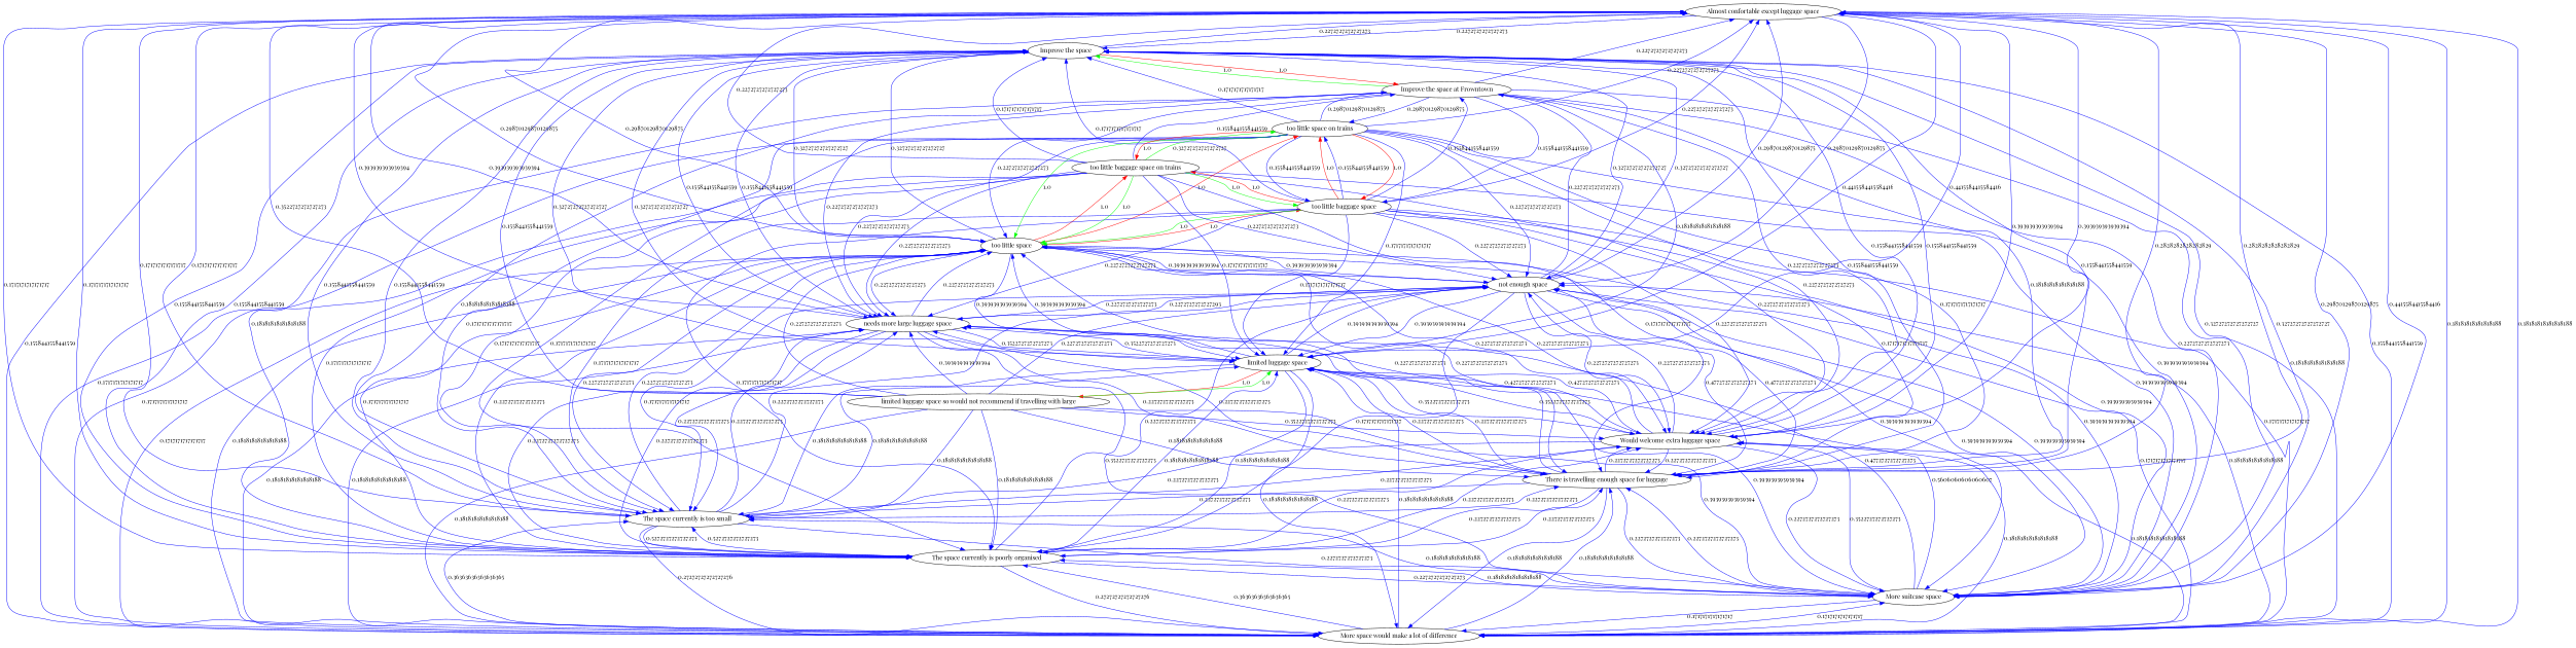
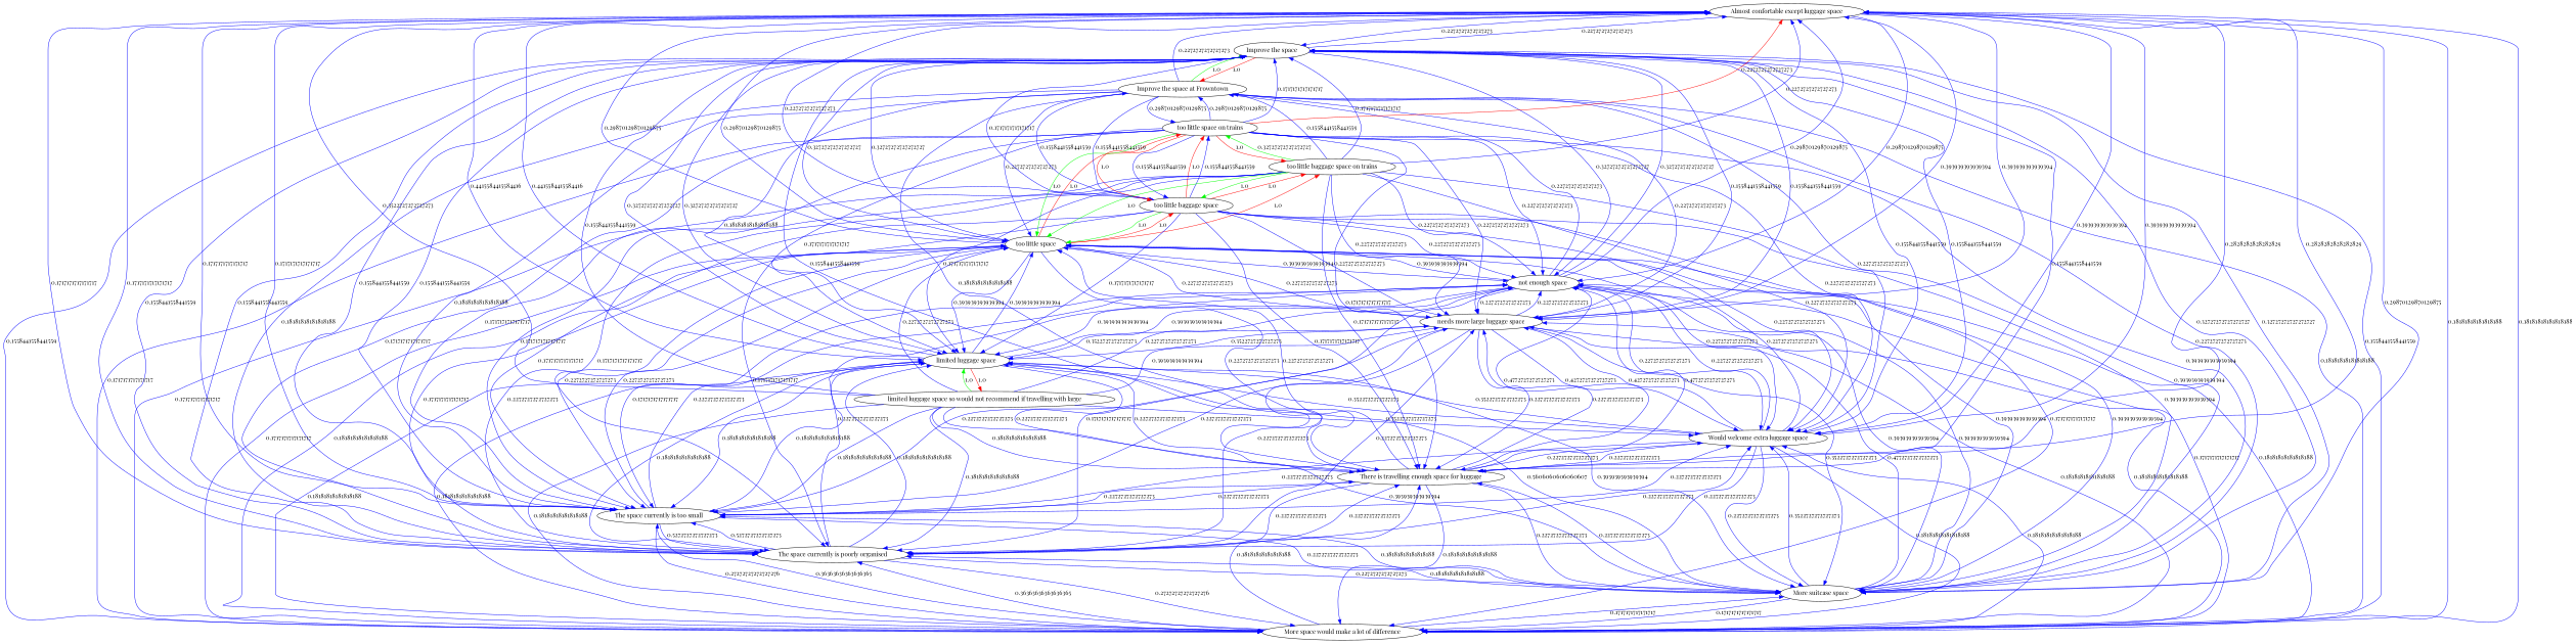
  digraph {
    fontname="Playfair Display"
    node [fontname="Playfair Display"]
    edge [color=blue fontname="Playfair Display"]
    "Almost confortable except luggage space"
    "Improve the space"
    "More space would make a lot of difference"
    "More suitcase space"
    "The space currently is poorly organised"
    "The space currently is too small"
    n7 [label="There is travelling enough space for luggage"]
    "Would welcome extra luggage space"
    "limited luggage space"
    "needs more large luggage space"
    "not enough space"
    "too little space"
    "Improve the space at Frowntown"
    "limited luggage space so would not recommend if travelling with large"
    "too little baggage space"
    "too little space on trains"
    "too little baggage space on trains"
    "Almost confortable except luggage space" -> "Improve the space" [label=0.2272727272727273]
    "Almost confortable except luggage space" -> "More space would make a lot of difference" [label=0.18181818181818188]
    "Almost confortable except luggage space" -> "More suitcase space" [label=0.29870129870129875]
    "Almost confortable except luggage space" -> "The space currently is poorly organised" [label=0.1717171717171717]
    "Almost confortable except luggage space" -> "The space currently is too small" [label=0.1717171717171717]
    "Almost confortable except luggage space" -> n7 [label=0.2828282828282829]
    "Almost confortable except luggage space" -> "Would welcome extra luggage space" [label=0.393939393939394]
    "Almost confortable except luggage space" -> "limited luggage space" [label=0.4415584415584416]
    "Almost confortable except luggage space" -> "needs more large luggage space" [label=0.393939393939394]
    "Almost confortable except luggage space" -> "not enough space" [label=0.29870129870129875]
    "Almost confortable except luggage space" -> "too little space" [label=0.29870129870129875]
    "Improve the space" -> "Almost confortable except luggage space" [label=0.2272727272727273]
    "Improve the space" -> "More space would make a lot of difference" [label=0.1558441558441559]
    "Improve the space" -> "More suitcase space" [label=0.32727272727272727]
    "Improve the space" -> "The space currently is poorly organised" [label=0.1558441558441559]
    "Improve the space" -> "The space currently is too small" [label=0.1558441558441559]
    "Improve the space" -> n7 [label=0.1558441558441559]
    "Improve the space" -> "Would welcome extra luggage space" [label=0.1558441558441559]
    "Improve the space" -> "limited luggage space" [label=0.32727272727272727]
    "Improve the space" -> "needs more large luggage space" [label=0.1558441558441559]
    "Improve the space" -> "not enough space" [label=0.32727272727272727]
    "Improve the space" -> "too little space" [label=0.32727272727272727]
    "Improve the space" -> "Improve the space at Frowntown" [color=red label=1.0]
    "More space would make a lot of difference" -> "Almost confortable except luggage space" [label=0.18181818181818188]
    "More space would make a lot of difference" -> "Improve the space" [label=0.1558441558441559]
    "More space would make a lot of difference" -> "More suitcase space" [label=0.1717171717171717]
    "More space would make a lot of difference" -> "The space currently is poorly organised" [label=0.36363636363636365]
    "More space would make a lot of difference" -> "The space currently is too small" [label=0.36363636363636365]
    "More space would make a lot of difference" -> n7 [label=0.18181818181818188]
    "More space would make a lot of difference" -> "Would welcome extra luggage space" [label=0.18181818181818188]
    "More space would make a lot of difference" -> "limited luggage space" [label=0.18181818181818188]
    "More space would make a lot of difference" -> "needs more large luggage space" [label=0.18181818181818188]
    "More space would make a lot of difference" -> "not enough space" [label=0.18181818181818188]
    "More space would make a lot of difference" -> "too little space" [label=0.18181818181818188]
-   "More suitcase space" -> "Almost confortable except luggage space" [label=0.4415584415584416]
    "More suitcase space" -> "Improve the space" [label=0.32727272727272727]
    "More suitcase space" -> "More space would make a lot of difference" [label=0.1717171717171717]
    "More suitcase space" -> "The space currently is poorly organised" [label=0.18181818181818188]
    "More suitcase space" -> "The space currently is too small" [label=0.18181818181818188]
    "More suitcase space" -> n7 [label=0.2272727272727273]
    "More suitcase space" -> "Would welcome extra luggage space" [label=0.3522727272727273]
    "More suitcase space" -> "limited luggage space" [label=0.5606060606060607]
    "More suitcase space" -> "needs more large luggage space" [label=0.4772727272727273]
    "More suitcase space" -> "not enough space" [label=0.393939393939394]
    "More suitcase space" -> "too little space" [label=0.393939393939394]
    "The space currently is poorly organised" -> "Almost confortable except luggage space" [label=0.1717171717171717]
    "The space currently is poorly organised" -> "Improve the space" [label=0.1558441558441559]
    "The space currently is poorly organised" -> "More space would make a lot of difference" [label=0.27272727272727276]
    "The space currently is poorly organised" -> "More suitcase space" [label=0.2272727272727273]
    "The space currently is poorly organised" -> "The space currently is too small" [label=0.5272727272727273]
    "The space currently is poorly organised" -> n7 [label=0.2272727272727273]
    "The space currently is poorly organised" -> "Would welcome extra luggage space" [label=0.2272727272727273]
    "The space currently is poorly organised" -> "limited luggage space" [label=0.18181818181818188]
    "The space currently is poorly organised" -> "needs more large luggage space" [label=0.2272727272727273]
    "The space currently is poorly organised" -> "not enough space" [label=0.2272727272727273]
    "The space currently is poorly organised" -> "too little space" [label=0.2272727272727273]
    "The space currently is too small" -> "Almost confortable except luggage space" [label=0.1717171717171717]
    "The space currently is too small" -> "Improve the space" [label=0.1558441558441559]
    "The space currently is too small" -> "More space would make a lot of difference" [label=0.27272727272727276]
    "The space currently is too small" -> "More suitcase space" [label=0.2272727272727273]
    "The space currently is too small" -> "The space currently is poorly organised" [label=0.5272727272727273]
    "The space currently is too small" -> n7 [label=0.2272727272727273]
    "The space currently is too small" -> "Would welcome extra luggage space" [label=0.2272727272727273]
    "The space currently is too small" -> "limited luggage space" [label=0.18181818181818188]
    "The space currently is too small" -> "needs more large luggage space" [label=0.2272727272727273]
    "The space currently is too small" -> "not enough space" [label=0.2272727272727273]
    "The space currently is too small" -> "too little space" [label=0.2272727272727273]
    n7 -> "Almost confortable except luggage space" [label=0.2828282828282829]
    n7 -> "Improve the space" [label=0.1558441558441559]
    n7 -> "More space would make a lot of difference" [label=0.18181818181818188]
    n7 -> "More suitcase space" [label=0.2272727272727273]
    n7 -> "The space currently is poorly organised" [label=0.2272727272727273]
    n7 -> "The space currently is too small" [label=0.2272727272727273]
    n7 -> "Would welcome extra luggage space" [label=0.2272727272727273]
    n7 -> "limited luggage space" [label=0.2272727272727273]
    n7 -> "needs more large luggage space" [label=0.2272727272727273]
    n7 -> "not enough space" [label=0.4772727272727273]
    n7 -> "too little space" [label=0.2272727272727273]
    "Would welcome extra luggage space" -> "Almost confortable except luggage space" [label=0.393939393939394]
    "Would welcome extra luggage space" -> "Improve the space" [label=0.1558441558441559]
    "Would welcome extra luggage space" -> "More space would make a lot of difference" [label=0.18181818181818188]
    "Would welcome extra luggage space" -> "More suitcase space" [label=0.2272727272727273]
    "Would welcome extra luggage space" -> "The space currently is poorly organised" [label=0.2272727272727273]
    "Would welcome extra luggage space" -> "The space currently is too small" [label=0.2272727272727273]
    "Would welcome extra luggage space" -> n7 [label=0.2272727272727273]
    "Would welcome extra luggage space" -> "limited luggage space" [label=0.3522727272727273]
    "Would welcome extra luggage space" -> "needs more large luggage space" [label=0.4272727272727273]
    "Would welcome extra luggage space" -> "not enough space" [label=0.2272727272727273]
    "Would welcome extra luggage space" -> "too little space" [label=0.2272727272727273]
    "limited luggage space" -> "Almost confortable except luggage space" [label=0.4415584415584416]
    "limited luggage space" -> "Improve the space" [label=0.32727272727272727]
    "limited luggage space" -> "More space would make a lot of difference" [label=0.18181818181818188]
    "limited luggage space" -> "More suitcase space" [label=0.393939393939394]
    "limited luggage space" -> "The space currently is poorly organised" [label=0.18181818181818188]
    "limited luggage space" -> "The space currently is too small" [label=0.18181818181818188]
    "limited luggage space" -> n7 [label=0.2272727272727273]
    "limited luggage space" -> "Would welcome extra luggage space" [label=0.3522727272727273]
    "limited luggage space" -> "needs more large luggage space" [label=0.3522727272727273]
    "limited luggage space" -> "not enough space" [label=0.393939393939394]
    "limited luggage space" -> "too little space" [label=0.393939393939394]
    "limited luggage space" -> "limited luggage space so would not recommend if travelling with large" [color=red label=1.0]
    "needs more large luggage space" -> "Almost confortable except luggage space" [label=0.393939393939394]
    "needs more large luggage space" -> "Improve the space" [label=0.1558441558441559]
    "needs more large luggage space" -> "More space would make a lot of difference" [label=0.18181818181818188]
    "needs more large luggage space" -> "More suitcase space" [label=0.3522727272727273]
    "needs more large luggage space" -> "The space currently is poorly organised" [label=0.2272727272727273]
    "needs more large luggage space" -> "The space currently is too small" [label=0.2272727272727273]
    "needs more large luggage space" -> n7 [label=0.2272727272727273]
    "needs more large luggage space" -> "Would welcome extra luggage space" [label=0.4272727272727273]
    "needs more large luggage space" -> "limited luggage space" [label=0.3522727272727273]
-   "needs more large luggage space" -> "not enough space" [label=0.2272727272727293]
+   "needs more large luggage space" -> "not enough space" [label=0.2272727272727273]
    "needs more large luggage space" -> "too little space" [label=0.2272727272727273]
    "not enough space" -> "Almost confortable except luggage space" [label=0.29870129870129875]
    "not enough space" -> "Improve the space" [label=0.32727272727272727]
    "not enough space" -> "More space would make a lot of difference" [label=0.1717171717171717]
    "not enough space" -> "More suitcase space" [label=0.393939393939394]
    "not enough space" -> "The space currently is poorly organised" [label=0.1717171717171717]
    "not enough space" -> "The space currently is too small" [label=0.1717171717171717]
    "not enough space" -> n7 [label=0.4772727272727273]
    "not enough space" -> "Would welcome extra luggage space" [label=0.2272727272727273]
    "not enough space" -> "limited luggage space" [label=0.393939393939394]
    "not enough space" -> "needs more large luggage space" [label=0.2272727272727273]
    "not enough space" -> "too little space" [label=0.393939393939394]
    "not enough space" -> "Improve the space at Frowntown" [label=0.2272727272727273]
    "too little space" -> "Almost confortable except luggage space" [label=0.29870129870129875]
    "too little space" -> "Improve the space" [label=0.32727272727272727]
    "too little space" -> "More space would make a lot of difference" [label=0.1717171717171717]
    "too little space" -> "More suitcase space" [label=0.393939393939394]
    "too little space" -> "The space currently is poorly organised" [label=0.1717171717171717]
    "too little space" -> "The space currently is too small" [label=0.2272727272727273]
    "too little space" -> n7 [label=0.2272727272727273]
    "too little space" -> "Would welcome extra luggage space" [label=0.2272727272727273]
    "too little space" -> "limited luggage space" [label=0.393939393939394]
    "too little space" -> "needs more large luggage space" [label=0.2272727272727273]
    "too little space" -> "not enough space" [label=0.393939393939394]
    "too little space" -> "too little baggage space" [color=red label=1.0]
    "too little space" -> "too little space on trains" [color=red label=1.0]
    "too little space" -> "too little baggage space on trains" [color=red label=1.0]
    "Improve the space at Frowntown" -> "Almost confortable except luggage space" [label=0.2272727272727273]
    "Improve the space at Frowntown" -> "Improve the space" [color=green label=1.0]
    "Improve the space at Frowntown" -> "More space would make a lot of difference" [label=0.18181818181818188]
    "Improve the space at Frowntown" -> "More suitcase space" [label=0.2272727272727273]
    "Improve the space at Frowntown" -> "The space currently is poorly organised" [label=0.18181818181818188]
    "Improve the space at Frowntown" -> "The space currently is too small" [label=0.18181818181818188]
    "Improve the space at Frowntown" -> n7 [label=0.18181818181818188]
    "Improve the space at Frowntown" -> "Would welcome extra luggage space" [label=0.2272727272727273]
    "Improve the space at Frowntown" -> "limited luggage space" [label=0.18181818181818188]
    "Improve the space at Frowntown" -> "needs more large luggage space" [label=0.2272727272727273]
    "Improve the space at Frowntown" -> "too little space" [label=0.2272727272727273]
    "Improve the space at Frowntown" -> "too little baggage space" [label=0.1558441558441559]
    "Improve the space at Frowntown" -> "too little space on trains" [label=0.29870129870129875]
    "limited luggage space so would not recommend if travelling with large" -> "Almost confortable except luggage space" [label=0.3522727272727273]
    "limited luggage space so would not recommend if travelling with large" -> "Improve the space" [label=0.1558441558441559]
    "limited luggage space so would not recommend if travelling with large" -> "More space would make a lot of difference" [label=0.18181818181818188]
    "limited luggage space so would not recommend if travelling with large" -> "More suitcase space" [label=0.393939393939394]
    "limited luggage space so would not recommend if travelling with large" -> "The space currently is poorly organised" [label=0.18181818181818188]
    "limited luggage space so would not recommend if travelling with large" -> "The space currently is too small" [label=0.18181818181818188]
    "limited luggage space so would not recommend if travelling with large" -> n7 [label=0.18181818181818188]
    "limited luggage space so would not recommend if travelling with large" -> "Would welcome extra luggage space" [label=0.3522727272727273]
    "limited luggage space so would not recommend if travelling with large" -> "limited luggage space" [color=green label=1.0]
    "limited luggage space so would not recommend if travelling with large" -> "needs more large luggage space" [label=0.393939393939394]
    "limited luggage space so would not recommend if travelling with large" -> "not enough space" [label=0.2272727272727273]
    "limited luggage space so would not recommend if travelling with large" -> "too little space" [label=0.2272727272727273]
    "too little baggage space" -> "Almost confortable except luggage space" [label=0.2272727272727273]
    "too little baggage space" -> "Improve the space" [label=0.1717171717171717]
    "too little baggage space" -> "More space would make a lot of difference" [label=0.1717171717171717]
    "too little baggage space" -> "More suitcase space" [label=0.393939393939394]
    "too little baggage space" -> "The space currently is poorly organised" [label=0.1717171717171717]
    "too little baggage space" -> "The space currently is too small" [label=0.1717171717171717]
    "too little baggage space" -> n7 [label=0.1717171717171717]
    "too little baggage space" -> "Would welcome extra luggage space" [label=0.2272727272727273]
    "too little baggage space" -> "limited luggage space" [label=0.1717171717171717]
    "too little baggage space" -> "needs more large luggage space" [label=0.2272727272727273]
    "too little baggage space" -> "not enough space" [label=0.2272727272727273]
    "too little baggage space" -> "too little space" [color=green label=1.0]
    "too little baggage space" -> "Improve the space at Frowntown" [label=0.1558441558441559]
    "too little baggage space" -> "too little space on trains" [color=red label=1.0]
    "too little baggage space" -> "too little space on trains" [label=0.1558441558441559]
    "too little baggage space" -> "too little baggage space on trains" [color=red label=1.0]
-   "too little space on trains" -> "Almost confortable except luggage space" [label=0.2272727272727273]
+   "too little space on trains" -> "Almost confortable except luggage space" [color=red label=0.2272727272727273]
    "too little space on trains" -> "Improve the space" [label=0.1717171717171717]
    "too little space on trains" -> "More space would make a lot of difference" [label=0.1717171717171717]
    "too little space on trains" -> "More suitcase space" [label=0.393939393939394]
    "too little space on trains" -> "The space currently is poorly organised" [label=0.1717171717171717]
    "too little space on trains" -> "The space currently is too small" [label=0.1717171717171717]
    "too little space on trains" -> n7 [label=0.1717171717171717]
    "too little space on trains" -> "Would welcome extra luggage space" [label=0.2272727272727273]
    "too little space on trains" -> "limited luggage space" [label=0.1717171717171717]
    "too little space on trains" -> "needs more large luggage space" [label=0.2272727272727273]
    "too little space on trains" -> "not enough space" [label=0.2272727272727273]
    "too little space on trains" -> "too little space" [color=green label=1.0]
    "too little space on trains" -> "Improve the space at Frowntown" [label=0.29870129870129875]
    "too little space on trains" -> "too little baggage space" [color=red label=1.0]
    "too little space on trains" -> "too little baggage space" [label=0.1558441558441559]
    "too little space on trains" -> "too little baggage space on trains" [color=red label=1.0]
    "too little baggage space on trains" -> "Almost confortable except luggage space" [label=0.2272727272727273]
    "too little baggage space on trains" -> "Improve the space" [label=0.1717171717171717]
    "too little baggage space on trains" -> "More space would make a lot of difference" [label=0.1717171717171717]
    "too little baggage space on trains" -> "More suitcase space" [label=0.393939393939394]
    "too little baggage space on trains" -> "The space currently is poorly organised" [label=0.1717171717171717]
    "too little baggage space on trains" -> "The space currently is too small" [label=0.1717171717171717]
    "too little baggage space on trains" -> n7 [label=0.1717171717171717]
    "too little baggage space on trains" -> "Would welcome extra luggage space" [label=0.2272727272727273]
    "too little baggage space on trains" -> "limited luggage space" [label=0.1717171717171717]
    "too little baggage space on trains" -> "needs more large luggage space" [label=0.2272727272727273]
    "too little baggage space on trains" -> "not enough space" [label=0.2272727272727273]
    "too little baggage space on trains" -> "too little space" [color=green label=1.0]
    "too little baggage space on trains" -> "Improve the space at Frowntown" [label=0.1558441558441559]
    "too little baggage space on trains" -> "too little baggage space" [color=green label=1.0]
    "too little baggage space on trains" -> "too little space on trains" [color=green label=0.32727272727272727]
  }
